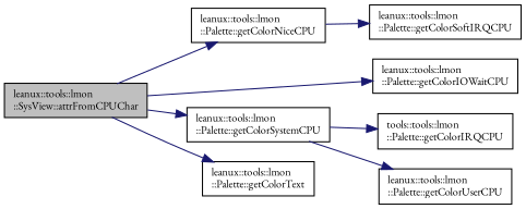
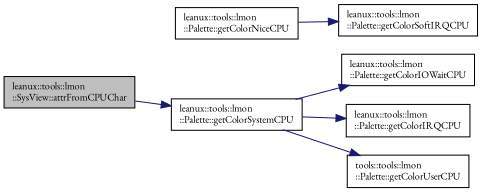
  digraph {
    fontname="EB Garamond"
    rankdir=LR
    node [color=black fontname="EB Garamond" fontsize=10 shape=record]
    edge [color=midnightblue fontname="EB Garamond" fontsize=10 labelfontname=Helvetica labelfontsize=10 style=solid]
    n1 [fillcolor=grey75 fontcolor=black height=0.2 label="leanux::tools::lmon\l::SysView::attrFromCPUChar" style=filled width=0.4]
    n2 [height=0.2 label="leanux::tools::lmon\l::Palette::getColorIOWaitCPU" width=0.4]
    n3 [height=0.2 label="leanux::tools::lmon\l::Palette::getColorNiceCPU" width=0.4]
    n4 [height=0.2 label="leanux::tools::lmon\l::Palette::getColorSystemCPU" width=0.4]
-   n5 [height=0.2 label="leanux::tools::lmon\l::Palette::getColorText" width=0.4]
-   n6 [height=0.2 label="tools::tools::lmon\l::Palette::getColorIRQCPU" width=0.4]
+   n6 [height=0.2 label="leanux::tools::lmon\l::Palette::getColorIRQCPU" width=0.4]
    n7 [height=0.2 label="leanux::tools::lmon\l::Palette::getColorSoftIRQCPU" width=0.4]
-   n8 [height=0.2 label="leanux::tools::lmon\l::Palette::getColorUserCPU" width=0.4]
-   n1 -> n2
-   n1 -> n3
+   n8 [height=0.2 label="tools::tools::lmon\l::Palette::getColorUserCPU" width=0.4]
+   n4 -> n2
    n1 -> n4
-   n1 -> n5
    n3 -> n7
    n4 -> n6
    n4 -> n8
  }
